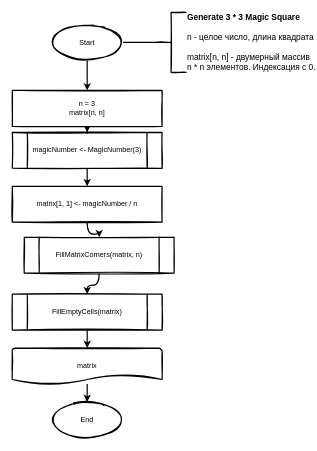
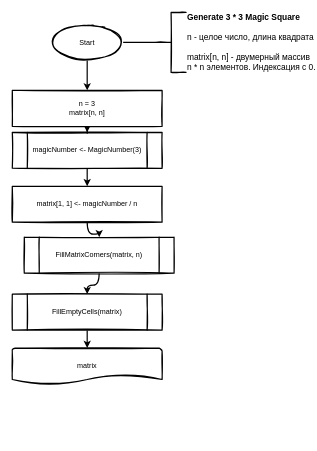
  <mxCell id="0" />
  <mxCell id="1" parent="0" />
  <mxCell id="2" style="edgeStyle=orthogonalEdgeStyle;orthogonalLoop=1;jettySize=auto;html=1;entryX=0;entryY=0.5;entryDx=0;entryDy=0;entryPerimeter=0;endArrow=none;endFill=0;strokeWidth=2;curved=1;" edge="1" parent="1" source="4" target="18"><mxGeometry relative="1" as="geometry" /></mxCell>
  <mxCell id="3" style="edgeStyle=orthogonalEdgeStyle;curved=1;orthogonalLoop=1;jettySize=auto;html=1;entryX=0.5;entryY=0;entryDx=0;entryDy=0;strokeWidth=2;endArrow=classic;endFill=1;" edge="1" parent="1" source="4" target="8"><mxGeometry relative="1" as="geometry" /></mxCell>
  <mxCell id="4" value="Start" style="ellipse;whiteSpace=wrap;html=1;sketch=1;strokeWidth=2;" vertex="1" parent="1"><mxGeometry x="85" y="40" width="120" height="60" as="geometry" /></mxCell>
  <mxCell id="5" style="edgeStyle=orthogonalEdgeStyle;curved=1;orthogonalLoop=1;jettySize=auto;html=1;entryX=0.5;entryY=0;entryDx=0;entryDy=0;strokeWidth=2;endArrow=classic;endFill=1;" edge="1" parent="1" source="6" target="10"><mxGeometry relative="1" as="geometry" /></mxCell>
  <mxCell id="6" value="magicNumber &amp;lt;- MagicNumber(3)" style="shape=process;whiteSpace=wrap;html=1;backgroundOutline=1;sketch=1;strokeWidth=2;" vertex="1" parent="1"><mxGeometry x="20" y="220" width="250" height="60" as="geometry" /></mxCell>
  <mxCell id="7" style="edgeStyle=orthogonalEdgeStyle;curved=1;orthogonalLoop=1;jettySize=auto;html=1;entryX=0.5;entryY=0;entryDx=0;entryDy=0;strokeWidth=2;endArrow=classic;endFill=1;" edge="1" parent="1" source="8" target="6"><mxGeometry relative="1" as="geometry" /></mxCell>
  <mxCell id="8" value="n = 3&lt;br&gt;matrix[n, n]" style="rounded=0;whiteSpace=wrap;html=1;sketch=1;strokeWidth=2;" vertex="1" parent="1"><mxGeometry x="20" y="150" width="250" height="60" as="geometry" /></mxCell>
  <mxCell id="9" style="edgeStyle=orthogonalEdgeStyle;curved=1;orthogonalLoop=1;jettySize=auto;html=1;entryX=0.5;entryY=0;entryDx=0;entryDy=0;strokeWidth=2;endArrow=classic;endFill=1;" edge="1" parent="1" source="10" target="12"><mxGeometry relative="1" as="geometry" /></mxCell>
  <mxCell id="10" value="matrix[1, 1] &amp;lt;- magicNumber / n" style="whiteSpace=wrap;html=1;sketch=1;strokeWidth=2;" vertex="1" parent="1"><mxGeometry x="20" y="310" width="250" height="60" as="geometry" /></mxCell>
  <mxCell id="11" value="" style="edgeStyle=orthogonalEdgeStyle;curved=1;orthogonalLoop=1;jettySize=auto;html=1;strokeWidth=2;endArrow=classic;endFill=1;" edge="1" parent="1" source="12" target="14"><mxGeometry relative="1" as="geometry" /></mxCell>
  <mxCell id="12" value="FillMatrixCorners(matrix, n)" style="shape=process;whiteSpace=wrap;html=1;backgroundOutline=1;sketch=1;strokeWidth=2;" vertex="1" parent="1"><mxGeometry x="40" y="395" width="250" height="60" as="geometry" /></mxCell>
  <mxCell id="13" value="" style="edgeStyle=orthogonalEdgeStyle;curved=1;orthogonalLoop=1;jettySize=auto;html=1;strokeWidth=2;endArrow=classic;endFill=1;" edge="1" parent="1" source="14" target="17"><mxGeometry relative="1" as="geometry" /></mxCell>
  <mxCell id="14" value="FillEmptyCells(matrix)" style="shape=process;whiteSpace=wrap;html=1;backgroundOutline=1;sketch=1;strokeWidth=2;" vertex="1" parent="1"><mxGeometry x="20" y="490" width="250" height="60" as="geometry" /></mxCell>
- <mxCell id="15" value="End" style="ellipse;whiteSpace=wrap;html=1;sketch=1;strokeWidth=2;" vertex="1" parent="1"><mxGeometry x="85" y="670" width="120" height="60" as="geometry" /></mxCell>
- <mxCell id="16" value="" style="edgeStyle=orthogonalEdgeStyle;curved=1;orthogonalLoop=1;jettySize=auto;html=1;strokeWidth=2;endArrow=classic;endFill=1;" edge="1" parent="1" source="17" target="15"><mxGeometry relative="1" as="geometry" /></mxCell>
  <mxCell id="17" value="matrix" style="strokeWidth=2;html=1;shape=mxgraph.flowchart.document2;whiteSpace=wrap;size=0.25;sketch=1;" vertex="1" parent="1"><mxGeometry x="20" y="580" width="250" height="60" as="geometry" /></mxCell>
  <mxCell id="18" value="&lt;font style=&quot;font-size: 14px;&quot;&gt;&lt;b&gt;Generate 3 * 3 Magic Square&lt;/b&gt;&lt;br&gt;&lt;br&gt;n - целое число, длина квадрата&lt;br&gt;&lt;br&gt;matrix[n, n] - двумерный массив&lt;br&gt;n * n элементов. Индексация с 0.&lt;/font&gt;" style="strokeWidth=2;html=1;shape=mxgraph.flowchart.annotation_2;align=left;labelPosition=right;pointerEvents=1;sketch=1;" vertex="1" parent="1"><mxGeometry x="260" y="20" width="50" height="100" as="geometry" /></mxCell>
